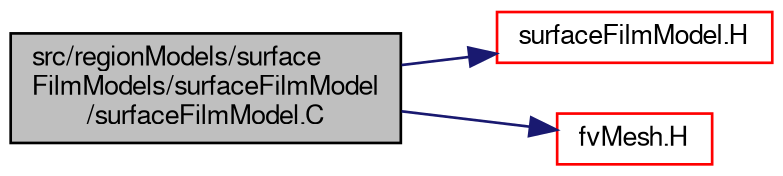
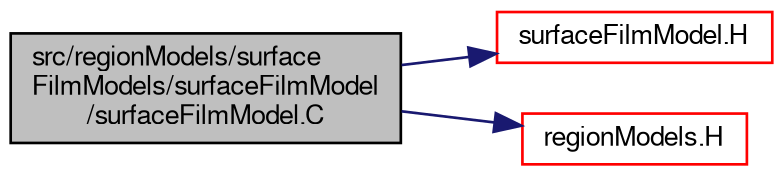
  digraph {
    rankdir=LR
    node [color=red fontname=FreeSans fontsize=10 shape=record]
    edge [color=midnightblue fontname=FreeSans fontsize=10 labelfontname=FreeSans labelfontsize=10 style=solid]
    n1 [color=black fillcolor=grey75 fontcolor=black height=0.2 label="src/regionModels/surface\lFilmModels/surfaceFilmModel\l/surfaceFilmModel.C" style=filled width=0.4]
    n2 [height=0.2 label="surfaceFilmModel.H" width=0.4]
-   n3 [height=0.2 label="fvMesh.H" width=0.4]
+   n3 [height=0.2 label="regionModels.H" width=0.4]
    n1 -> n2
    n1 -> n3
  }
